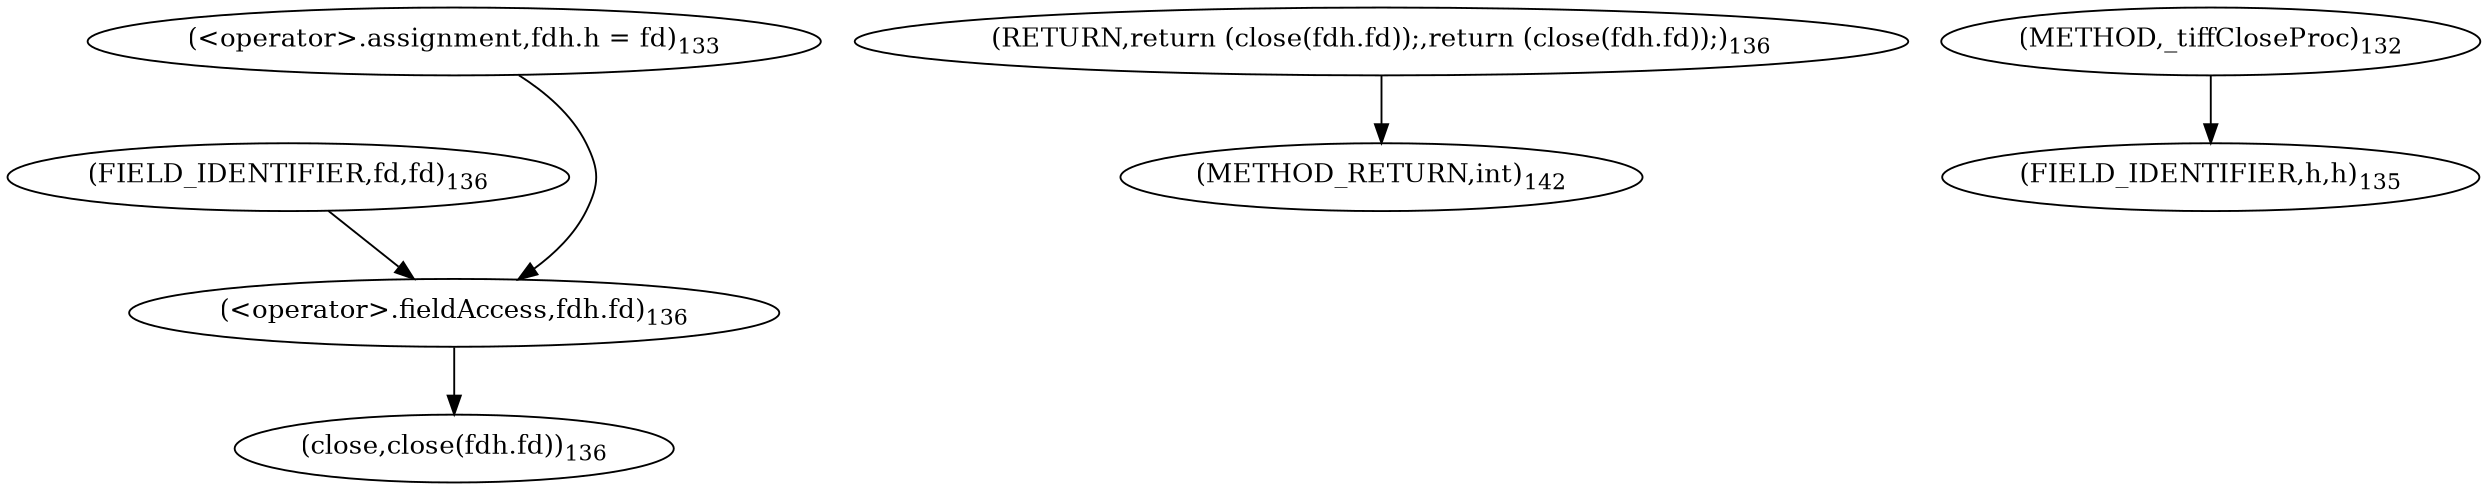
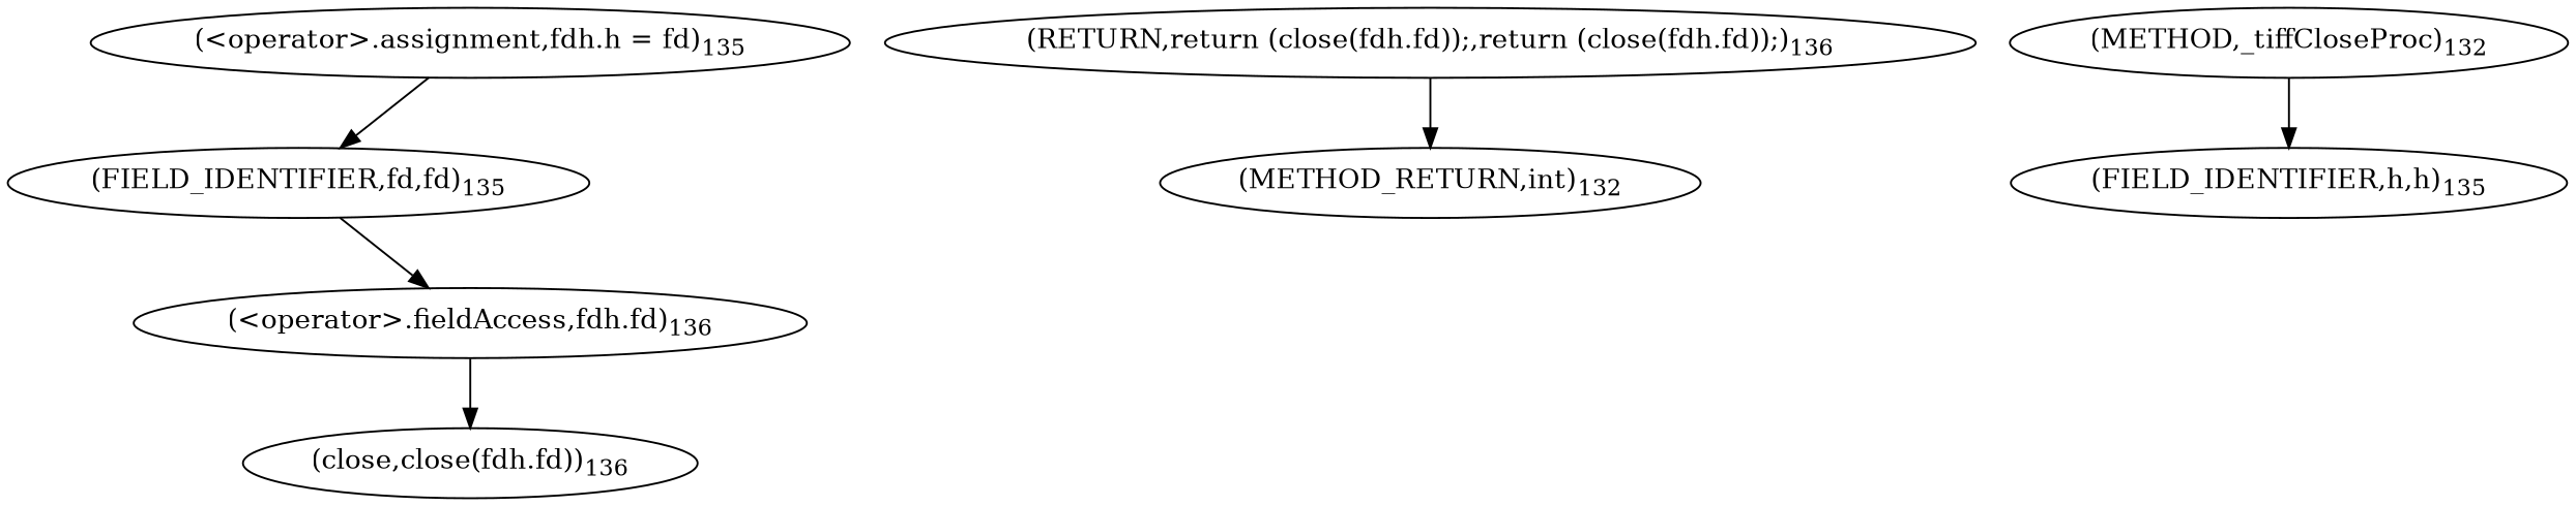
  digraph {
-   n1 [label=<(&lt;operator&gt;.assignment,fdh.h = fd)<SUB>133</SUB>>]
-   n2 [label=<(FIELD_IDENTIFIER,fd,fd)<SUB>136</SUB>>]
+   n1 [label=<(&lt;operator&gt;.assignment,fdh.h = fd)<SUB>135</SUB>>]
+   n2 [label=<(FIELD_IDENTIFIER,fd,fd)<SUB>135</SUB>>]
    n3 [label=<(&lt;operator&gt;.fieldAccess,fdh.fd)<SUB>136</SUB>>]
    n4 [label=<(RETURN,return (close(fdh.fd));,return (close(fdh.fd));)<SUB>136</SUB>>]
-   n5 [label=<(METHOD_RETURN,int)<SUB>142</SUB>>]
+   n5 [label=<(METHOD_RETURN,int)<SUB>132</SUB>>]
    n6 [label=<(close,close(fdh.fd))<SUB>136</SUB>>]
    n7 [label=<(FIELD_IDENTIFIER,h,h)<SUB>135</SUB>>]
    n8 [label=<(METHOD,_tiffCloseProc)<SUB>132</SUB>>]
-   n1 -> n3
+   n1 -> n2
    n2 -> n3
    n3 -> n6
    n4 -> n5
    n8 -> n7
  }
